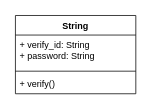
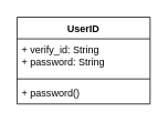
  <mxCell id="0" />
  <mxCell id="1" parent="0" />
- <mxCell id="2" value="String" style="swimlane;fontStyle=1;align=center;verticalAlign=top;childLayout=stackLayout;horizontal=1;startSize=26;horizontalStack=0;resizeParent=1;resizeParentMax=0;resizeLast=0;collapsible=1;marginBottom=0;" vertex="1" parent="1"><mxGeometry x="20" y="20" width="160" height="104" as="geometry" /></mxCell>
+ <mxCell id="2" value="UserID" style="swimlane;fontStyle=1;align=center;verticalAlign=top;childLayout=stackLayout;horizontal=1;startSize=26;horizontalStack=0;resizeParent=1;resizeParentMax=0;resizeLast=0;collapsible=1;marginBottom=0;" vertex="1" parent="1"><mxGeometry x="20" y="20" width="160" height="104" as="geometry" /></mxCell>
  <mxCell id="3" value="+ verify_id: String&#10;+ password: String" style="text;strokeColor=none;fillColor=none;align=left;verticalAlign=top;spacingLeft=4;spacingRight=4;overflow=hidden;rotatable=0;points=[[0,0.5],[1,0.5]];portConstraint=eastwest;" vertex="1" parent="2"><mxGeometry y="26" width="160" height="44" as="geometry" /></mxCell>
  <mxCell id="4" value="" style="line;strokeWidth=1;fillColor=none;align=left;verticalAlign=middle;spacingTop=-1;spacingLeft=3;spacingRight=3;rotatable=0;labelPosition=right;points=[];portConstraint=eastwest;" vertex="1" parent="2"><mxGeometry y="70" width="160" height="8" as="geometry" /></mxCell>
- <mxCell id="5" value="+ verify()" style="text;strokeColor=none;fillColor=none;align=left;verticalAlign=top;spacingLeft=4;spacingRight=4;overflow=hidden;rotatable=0;points=[[0,0.5],[1,0.5]];portConstraint=eastwest;" vertex="1" parent="2"><mxGeometry y="78" width="160" height="26" as="geometry" /></mxCell>
+ <mxCell id="5" value="+ password()" style="text;strokeColor=none;fillColor=none;align=left;verticalAlign=top;spacingLeft=4;spacingRight=4;overflow=hidden;rotatable=0;points=[[0,0.5],[1,0.5]];portConstraint=eastwest;" vertex="1" parent="2"><mxGeometry y="78" width="160" height="26" as="geometry" /></mxCell>
